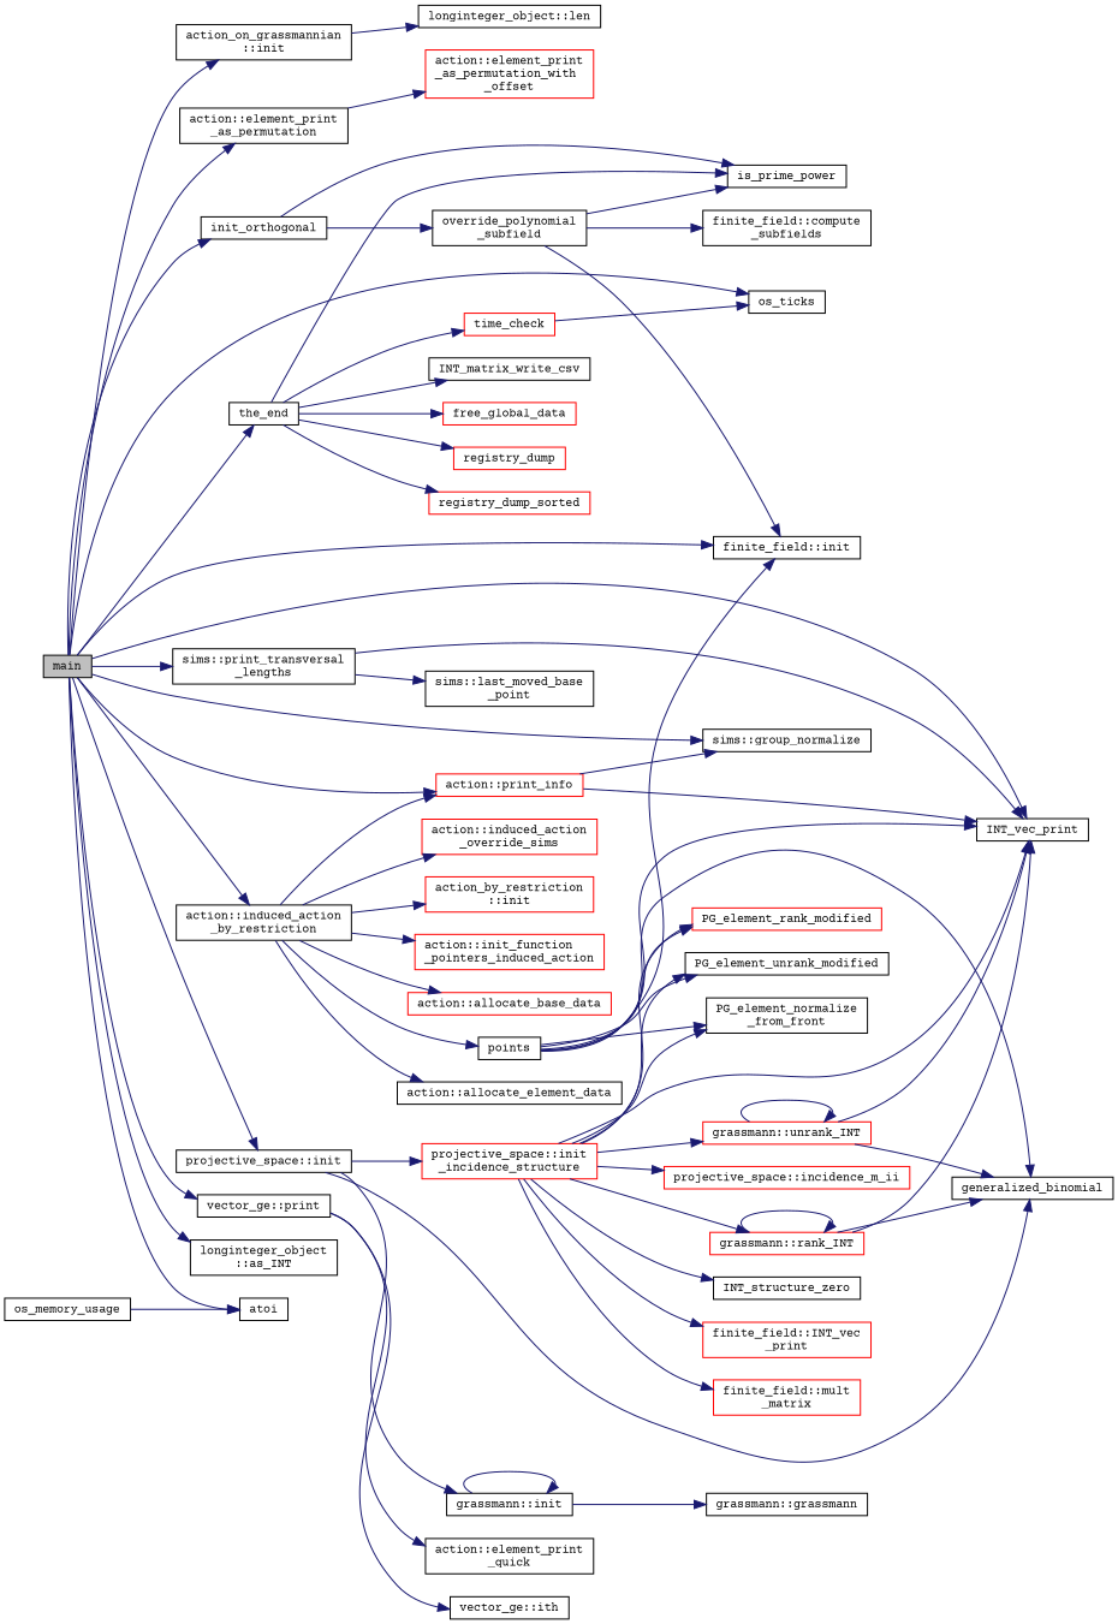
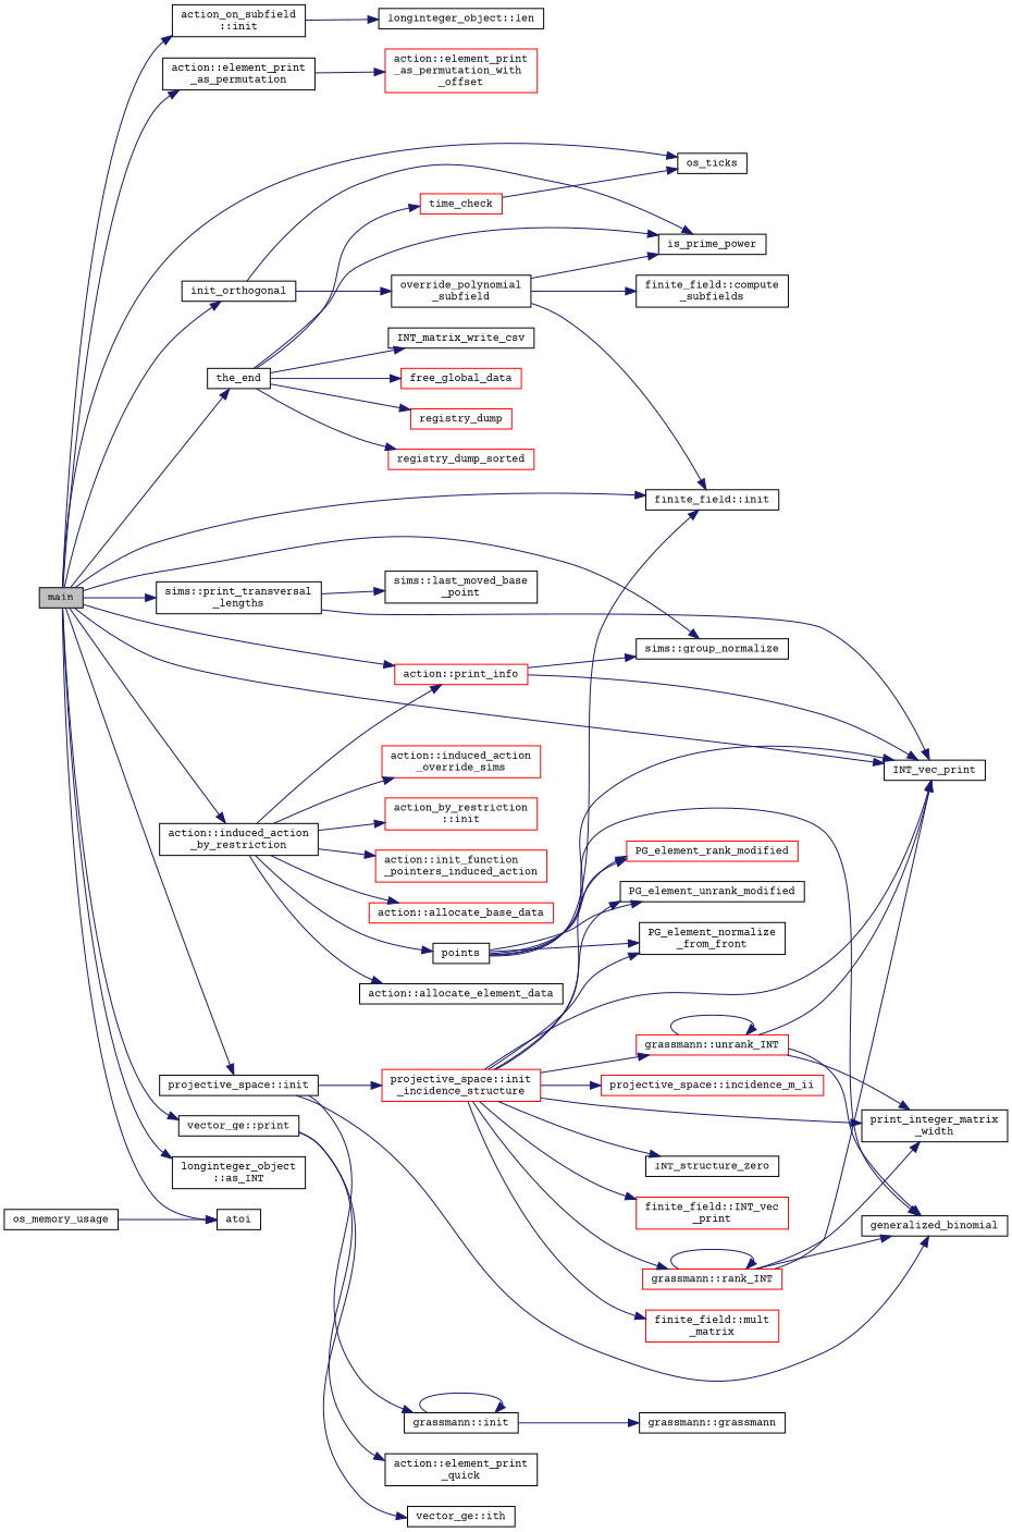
  digraph {
    fontname="Courier Prime"
    rankdir=LR
    node [color=black fillcolor=white fontname="Courier Prime" fontsize=10 shape=record style=filled]
    edge [color=midnightblue fontname="Courier Prime" fontsize=10 labelfontname=Helvetica labelfontsize=10 style=solid]
    n1 [fillcolor=grey75 fontcolor=black height=0.2 label=main width=0.4]
    n2 [height=0.2 label=os_ticks width=0.4]
    n3 [height=0.2 label=atoi width=0.4]
    n4 [height=0.2 label=INT_vec_print width=0.4]
    n5 [height=0.2 label="finite_field::init" width=0.4]
    n6 [height=0.2 label=init_orthogonal width=0.4]
    n7 [height=0.2 label="projective_space::init" width=0.4]
    n8 [height=0.2 label="sims::group_normalize" width=0.4]
    n9 [height=0.2 label="sims::print_transversal\l_lengths" width=0.4]
    n10 [height=0.2 label="vector_ge::print" width=0.4]
    n11 [height=0.2 label="longinteger_object\l::as_INT" width=0.4]
-   n12 [height=0.2 label="action_on_grassmannian\l::init" width=0.4]
+   n12 [height=0.2 label="action_on_subfield\l::init" width=0.4]
    n13 [height=0.2 label="action::induced_action\l_by_restriction" width=0.4]
    n14 [height=0.2 label="action::element_print\l_as_permutation" width=0.4]
    n15 [height=0.2 label=the_end width=0.4]
    n16 [color=red height=0.2 label="action::print_info" width=0.4]
    n17 [height=0.2 label=is_prime_power width=0.4]
    n18 [height=0.2 label="override_polynomial\l_subfield" width=0.4]
    n19 [height=0.2 label="grassmann::init" width=0.4]
    n20 [height=0.2 label=generalized_binomial width=0.4]
    n21 [color=red height=0.2 label="projective_space::init\l_incidence_structure" width=0.4]
    n22 [height=0.2 label="grassmann::grassmann" width=0.4]
    n23 [height=0.2 label="sims::last_moved_base\l_point" width=0.4]
    n24 [height=0.2 label="action::element_print\l_quick" width=0.4]
    n25 [height=0.2 label="vector_ge::ith" width=0.4]
    n26 [height=0.2 label="longinteger_object::len" width=0.4]
    n27 [color=red height=0.2 label="action_by_restriction\l::init" width=0.4]
    n28 [height=0.2 label=points width=0.4]
    n29 [color=red height=0.2 label="action::init_function\l_pointers_induced_action" width=0.4]
    n30 [color=red height=0.2 label="action::allocate_base_data" width=0.4]
    n31 [height=0.2 label="action::allocate_element_data" width=0.4]
    n32 [color=red height=0.2 label="action::induced_action\l_override_sims" width=0.4]
    n33 [color=red height=0.2 label="action::element_print\l_as_permutation_with\l_offset" width=0.4]
    n34 [color=red height=0.2 label=free_global_data width=0.4]
    n35 [color=red height=0.2 label=registry_dump width=0.4]
    n36 [color=red height=0.2 label=registry_dump_sorted width=0.4]
    n37 [color=red height=0.2 label=time_check width=0.4]
    n38 [height=0.2 label=INT_matrix_write_csv width=0.4]
    n39 [height=0.2 label="finite_field::compute\l_subfields" width=0.4]
    n40 [height=0.2 label=INT_structure_zero width=0.4]
    n41 [height=0.2 label=PG_element_unrank_modified width=0.4]
    n42 [color=red height=0.2 label="finite_field::INT_vec\l_print" width=0.4]
    n43 [height=0.2 label="PG_element_normalize\l_from_front" width=0.4]
    n44 [color=red height=0.2 label="grassmann::unrank_INT" width=0.4]
+   n45 [height=0.2 label="print_integer_matrix\l_width" width=0.4]
    n46 [color=red height=0.2 label="grassmann::rank_INT" width=0.4]
    n47 [color=red height=0.2 label="finite_field::mult\l_matrix" width=0.4]
    n48 [color=red height=0.2 label=PG_element_rank_modified width=0.4]
    n49 [color=red height=0.2 label="projective_space::incidence_m_ii" width=0.4]
    n50 [height=0.2 label=os_memory_usage width=0.4]
    n1 -> n2
    n1 -> n3
    n1 -> n4
    n1 -> n5
    n1 -> n6
    n1 -> n7
    n1 -> n8
    n1 -> n9
    n1 -> n10
    n1 -> n11
    n1 -> n12
    n1 -> n13
    n1 -> n14
    n1 -> n15
    n1 -> n16
    n6 -> n17
    n6 -> n18
    n7 -> n19
    n7 -> n20
    n7 -> n21
    n9 -> n4
    n9 -> n23
    n10 -> n24
    n10 -> n25
    n12 -> n26
    n13 -> n16
    n13 -> n27
    n13 -> n28
    n13 -> n29
    n13 -> n30
    n13 -> n31
    n13 -> n32
    n14 -> n33
    n15 -> n17
    n15 -> n34
    n15 -> n35
    n15 -> n36
    n15 -> n37
    n15 -> n38
    n16 -> n4
    n16 -> n8
    n18 -> n5
    n18 -> n17
    n18 -> n39
    n19 -> n19
    n19 -> n22
    n21 -> n4
    n21 -> n40
    n21 -> n41
    n21 -> n42
    n21 -> n43
    n21 -> n44
+   n21 -> n45
    n21 -> n46
    n21 -> n47
    n21 -> n48
    n21 -> n49
    n28 -> n4
    n28 -> n5
    n28 -> n20
    n28 -> n41
    n28 -> n43
    n28 -> n48
    n37 -> n2
    n44 -> n4
    n44 -> n20
    n44 -> n44
+   n44 -> n45
    n46 -> n4
    n46 -> n20
+   n46 -> n45
    n46 -> n46
    n50 -> n3
  }
